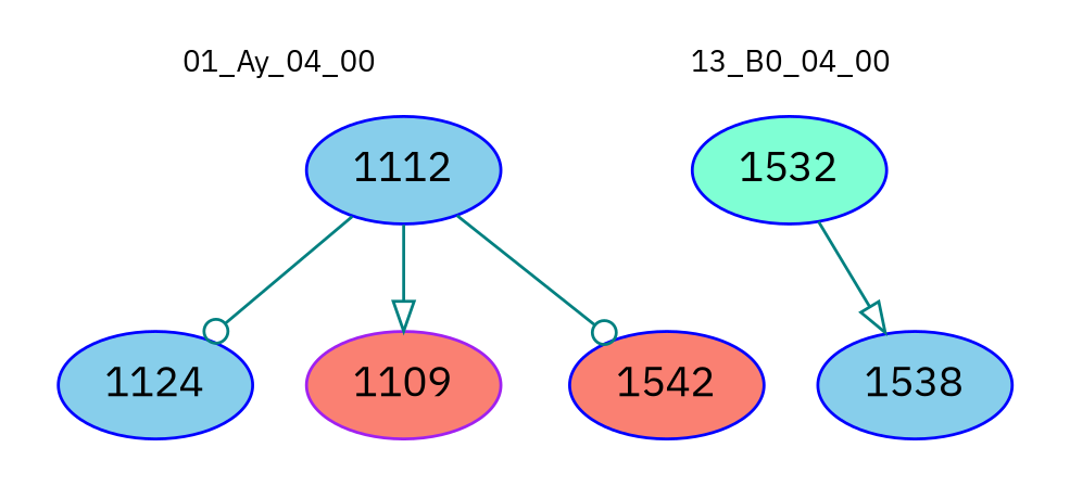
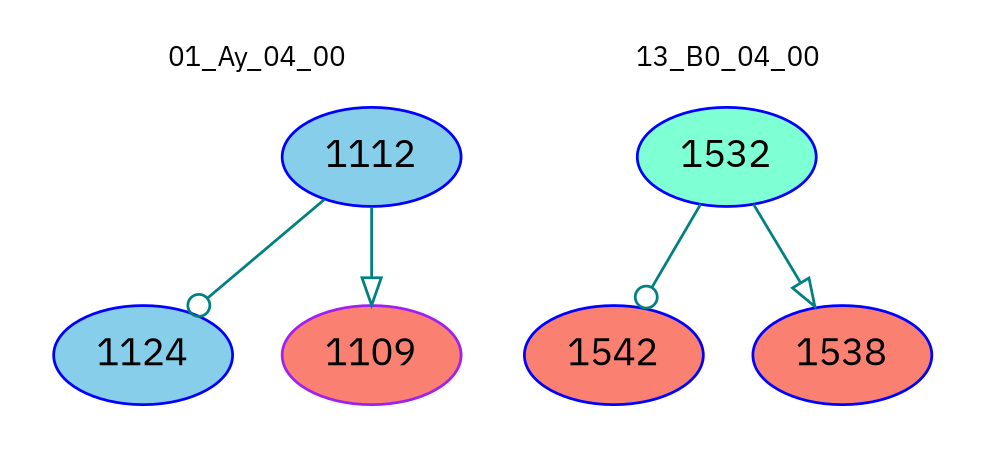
  digraph {
    fontname="IBM Plex Sans"
    node [color=blue fillcolor=skyblue fontname="IBM Plex Sans" style=filled]
    edge [arrowhead=odot color=teal fontname="IBM Plex Sans"]
    n1 [label=1112]
    n2 [label=1124]
    n3 [color=purple fillcolor=salmon label=1109]
    n4 [fillcolor=aquamarine label=1532]
-   n5 [label=1538]
+   n5 [fillcolor=salmon label=1538]
    n6 [fillcolor=salmon label=1542]
    subgraph cluster_1 {
      color=white
      fontsize=10
      label="01_Ay_04_00"
      n1
      n2
      n3
    }
    subgraph cluster_2 {
      color=white
      fontsize=10
      label="13_B0_04_00"
      n4
      n5
      n6
    }
    n1 -> n2
    n1 -> n3 [arrowhead=onormal]
    n4 -> n5 [arrowhead=onormal]
-   n1 -> n6
+   n4 -> n6
  }
